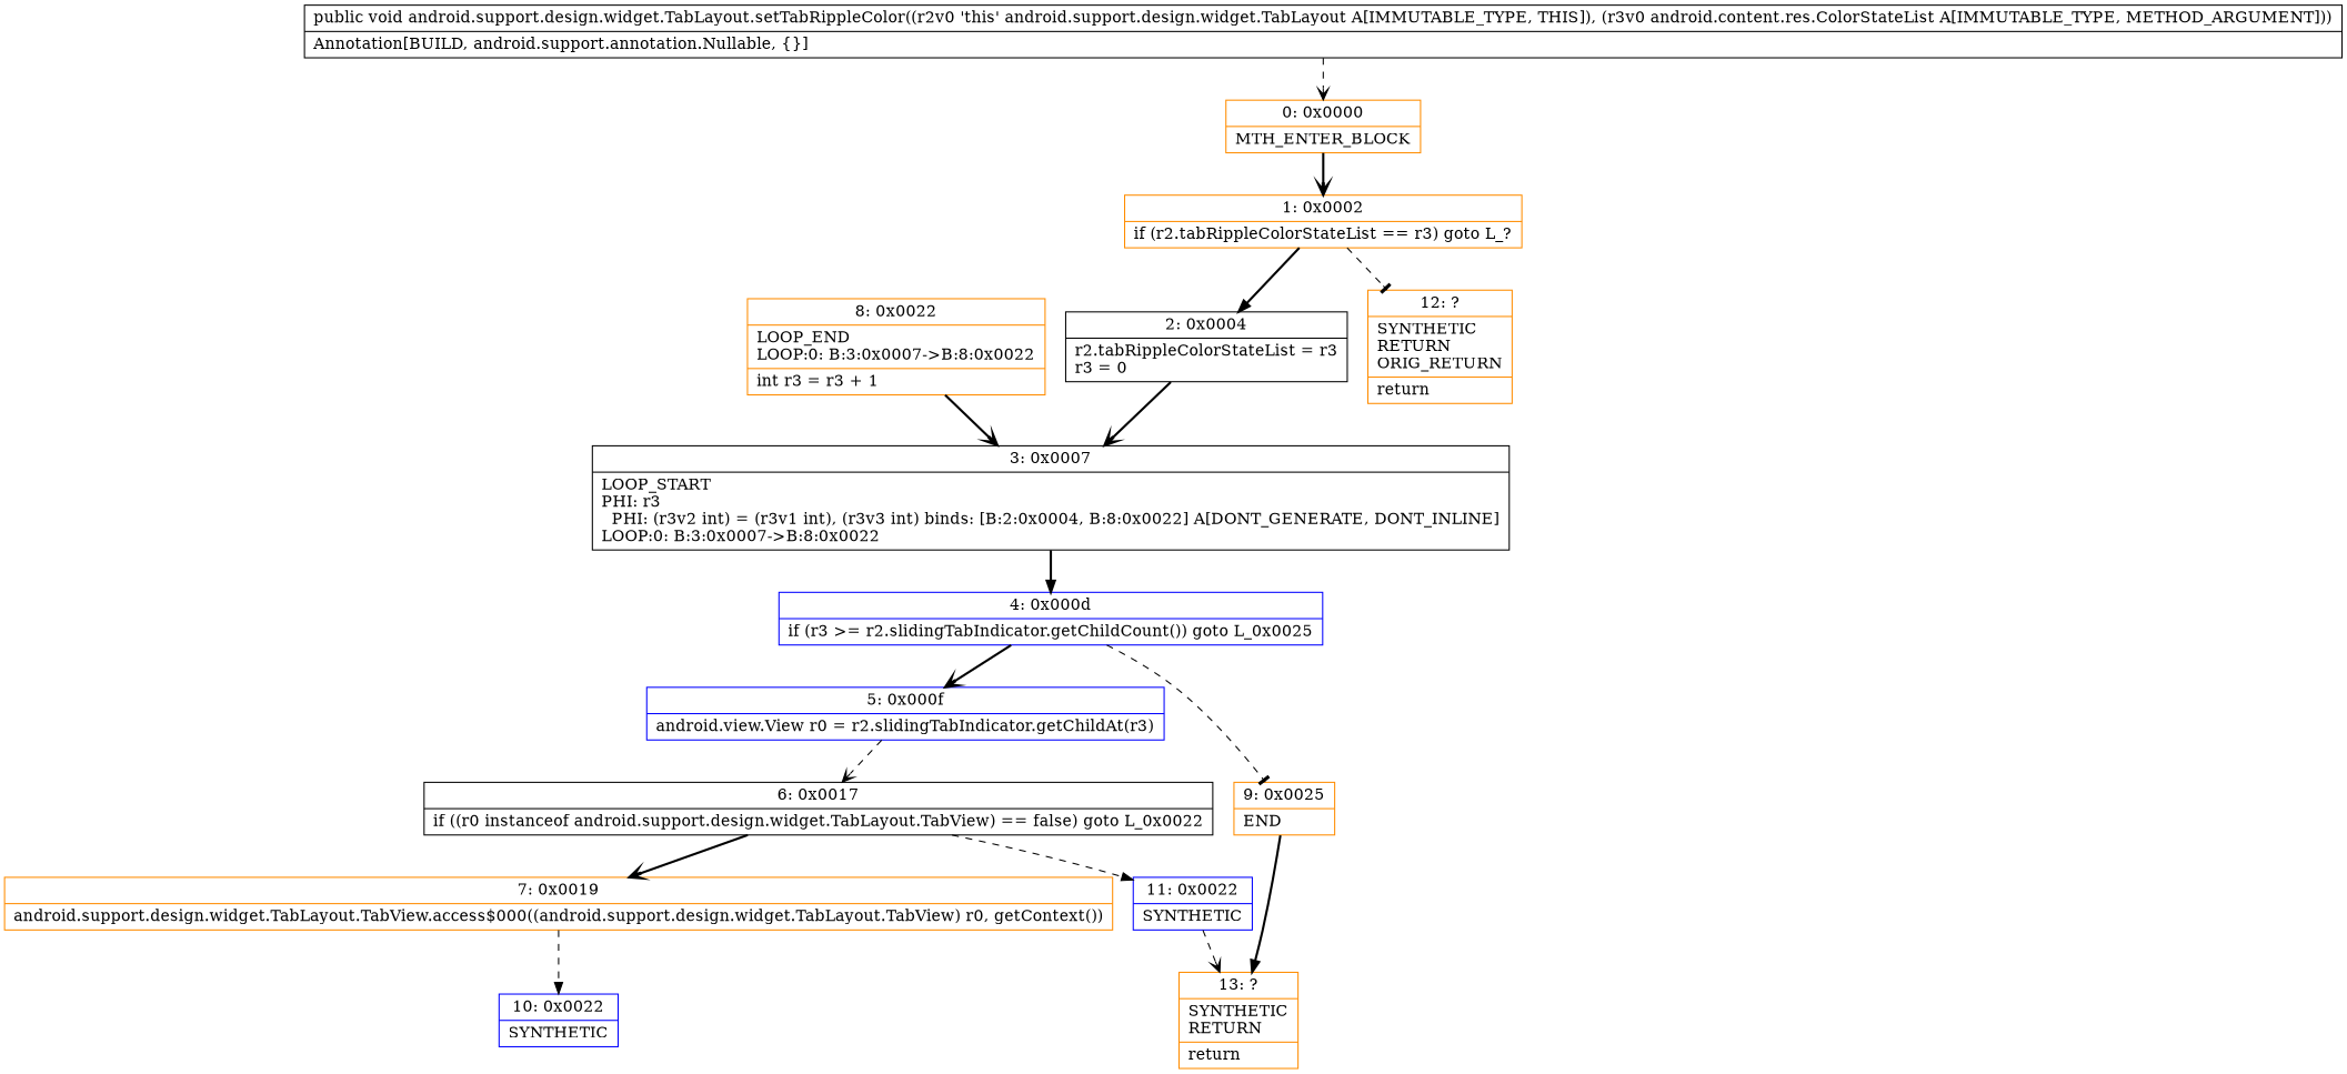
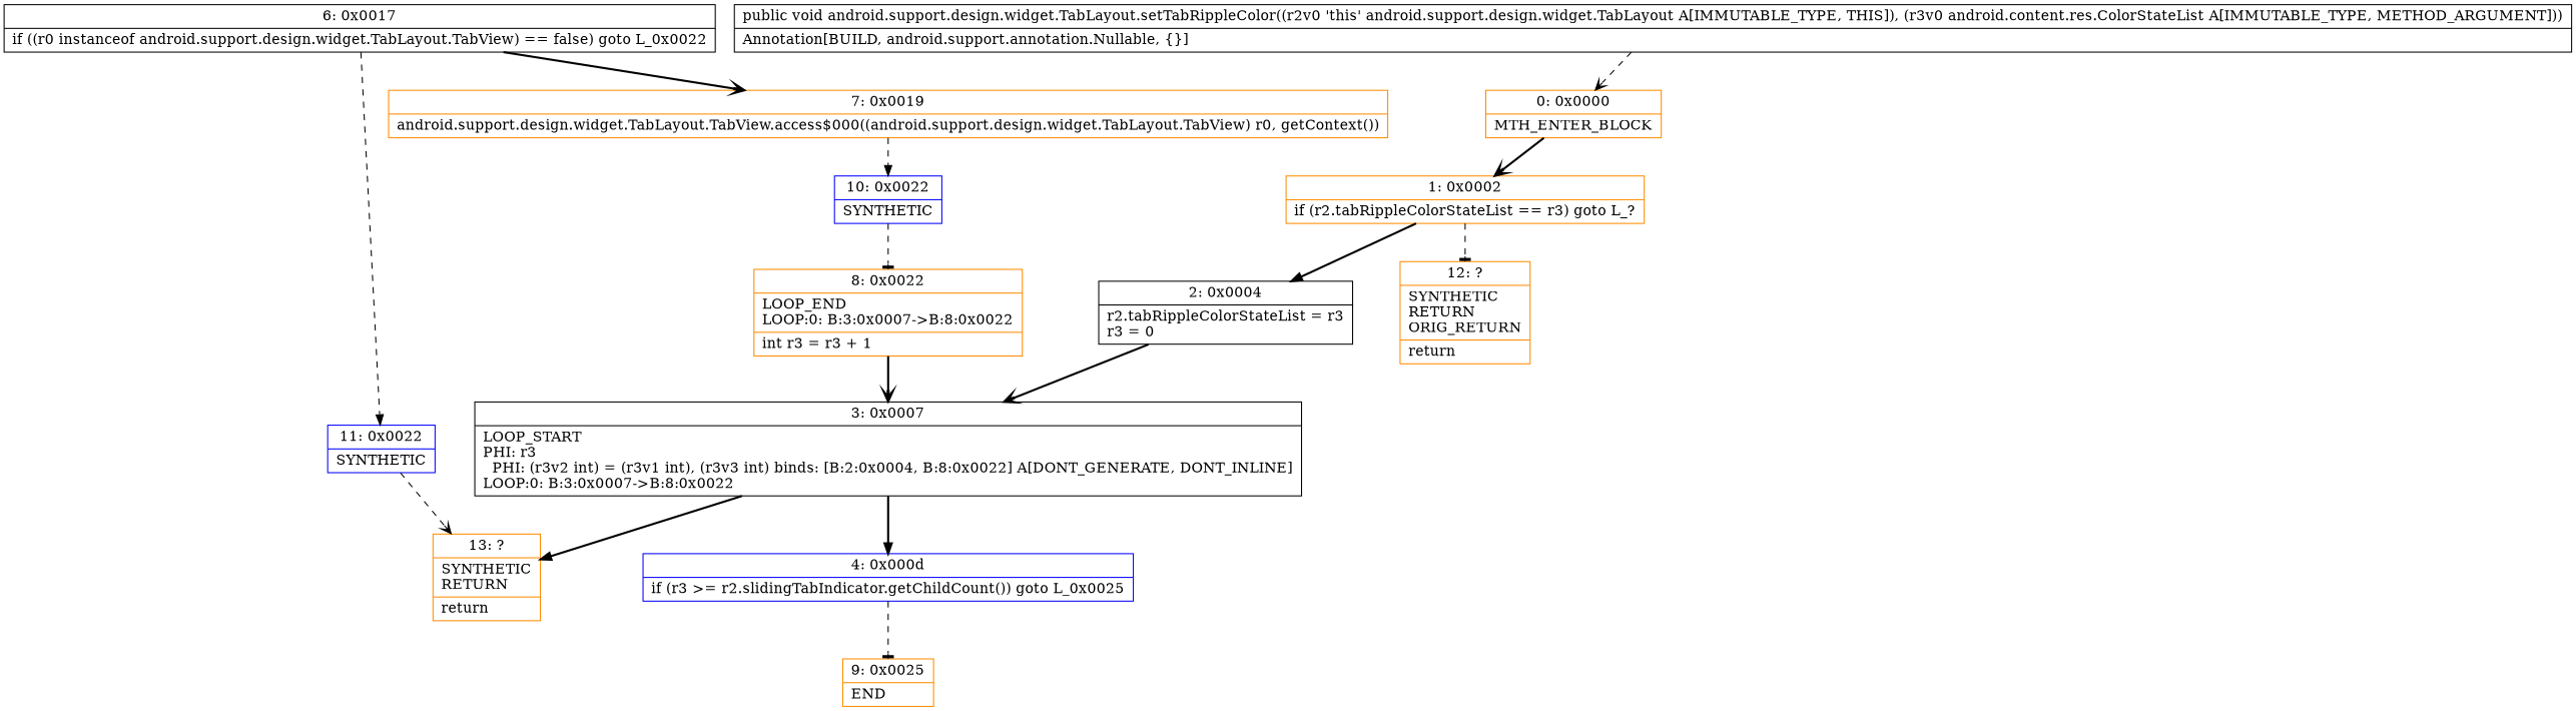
  digraph {
    node [color=darkorange shape=record]
    edge [arrowhead=vee style=bold]
    n1 [label="{0\:\ 0x0000|MTH_ENTER_BLOCK\l}"]
    n2 [label="{1\:\ 0x0002|if (r2.tabRippleColorStateList == r3) goto L_?\l}"]
    n3 [color=black label="{2\:\ 0x0004|r2.tabRippleColorStateList = r3\lr3 = 0\l}"]
    n4 [label="{12\:\ ?|SYNTHETIC\lRETURN\lORIG_RETURN\l|return\l}"]
    n5 [color=black label="{3\:\ 0x0007|LOOP_START\lPHI: r3 \l  PHI: (r3v2 int) = (r3v1 int), (r3v3 int) binds: [B:2:0x0004, B:8:0x0022] A[DONT_GENERATE, DONT_INLINE]\lLOOP:0: B:3:0x0007\-\>B:8:0x0022\l}"]
    n6 [color=blue label="{4\:\ 0x000d|if (r3 \>= r2.slidingTabIndicator.getChildCount()) goto L_0x0025\l}"]
-   n7 [color=blue label="{5\:\ 0x000f|android.view.View r0 = r2.slidingTabIndicator.getChildAt(r3)\l}"]
    n8 [label="{9\:\ 0x0025|END\l}"]
    n9 [color=black label="{6\:\ 0x0017|if ((r0 instanceof android.support.design.widget.TabLayout.TabView) == false) goto L_0x0022\l}"]
    n10 [label="{13\:\ ?|SYNTHETIC\lRETURN\l|return\l}"]
    n11 [label="{7\:\ 0x0019|android.support.design.widget.TabLayout.TabView.access$000((android.support.design.widget.TabLayout.TabView) r0, getContext())\l}"]
    n12 [color=blue label="{11\:\ 0x0022|SYNTHETIC\l}"]
    n13 [color=blue label="{10\:\ 0x0022|SYNTHETIC\l}"]
    n14 [label="{8\:\ 0x0022|LOOP_END\lLOOP:0: B:3:0x0007\-\>B:8:0x0022\l|int r3 = r3 + 1\l}"]
    n15 [color=black label="{public void android.support.design.widget.TabLayout.setTabRippleColor((r2v0 'this' android.support.design.widget.TabLayout A[IMMUTABLE_TYPE, THIS]), (r3v0 android.content.res.ColorStateList A[IMMUTABLE_TYPE, METHOD_ARGUMENT]))  | Annotation[BUILD, android.support.annotation.Nullable, \{\}]\l}"]
    n1 -> n2
    n2 -> n3 [arrowhead=normal]
    n2 -> n4 [arrowhead=tee style=dashed]
    n3 -> n5
    n5 -> n6 [arrowhead=normal]
-   n6 -> n7
    n6 -> n8 [arrowhead=tee style=dashed]
-   n7 -> n9 [style=dashed]
-   n8 -> n10 [arrowhead=normal]
+   n5 -> n10 [arrowhead=normal]
    n9 -> n11
    n9 -> n12 [arrowhead=normal style=dashed]
    n11 -> n13 [arrowhead=normal style=dashed]
    n12 -> n10 [style=dashed]
+   n13 -> n14 [arrowhead=tee style=dashed]
    n14 -> n5
    n15 -> n1 [style=dashed]
  }
